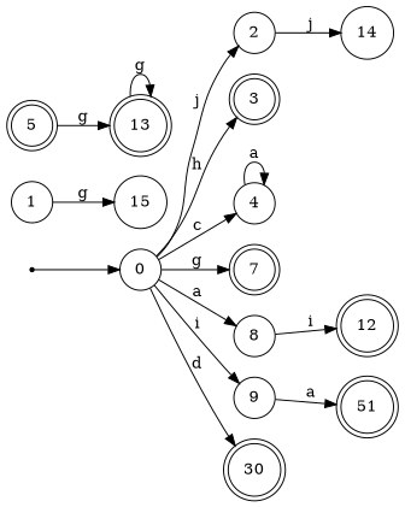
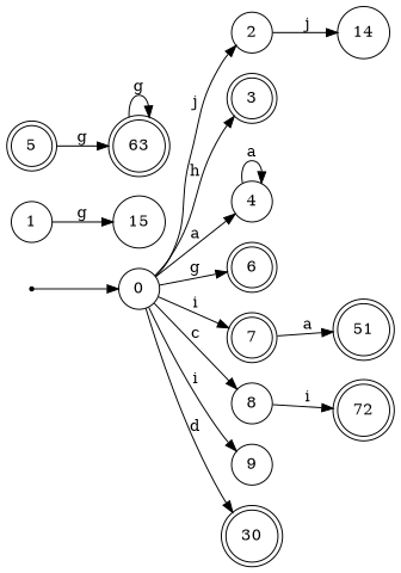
  digraph {
    rankdir=LR
    node [shape=circle]
    dummy0 [shape=point]
    0
    2
    3 [shape=doublecircle]
    4
+   6 [shape=doublecircle]
    7 [shape=doublecircle]
    8
    9
    n10 [label=30 shape=doublecircle]
    1
    15
    14
    5 [shape=doublecircle]
-   13 [shape=doublecircle]
-   12 [shape=doublecircle]
+   13 [shape=doublecircle label=63]
+   12 [shape=doublecircle label=72]
    n17 [label=51 shape=doublecircle]
    dummy0 -> 0
    0 -> 2 [label=j]
    0 -> 3 [label=h]
-   0 -> 4 [label=c]
-   0 -> 7 [label=g]
-   0 -> 8 [label=a]
+   0 -> 4 [label=a]
+   0 -> 6 [label=g]
+   0 -> 7 [label=i]
+   0 -> 8 [label=c]
    0 -> 9 [label=i]
    0 -> n10 [label=d]
    2 -> 14 [label=j]
    4 -> 4 [label=a]
    8 -> 12 [label=i]
-   9 -> n17 [label=a]
+   7 -> n17 [label=a]
    1 -> 15 [label=g]
    5 -> 13 [label=g]
    13 -> 13 [label=g]
  }
